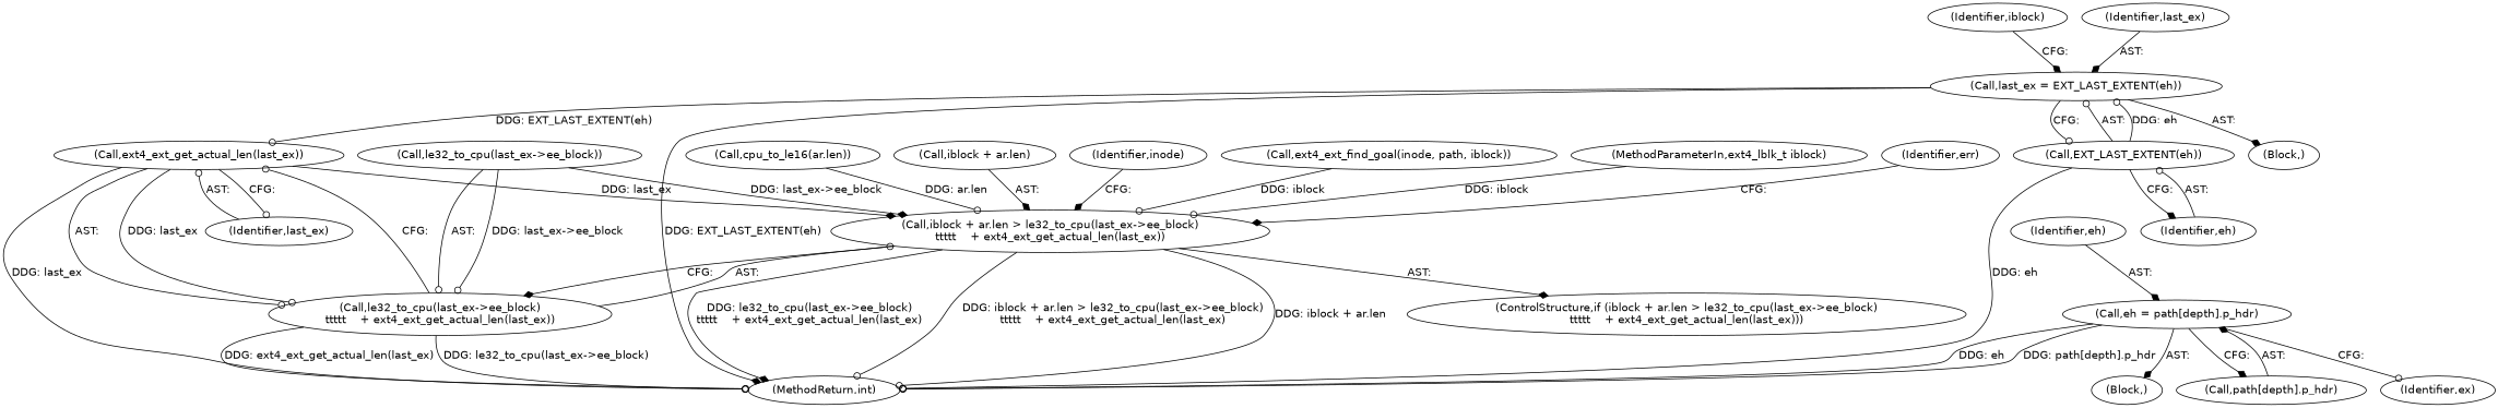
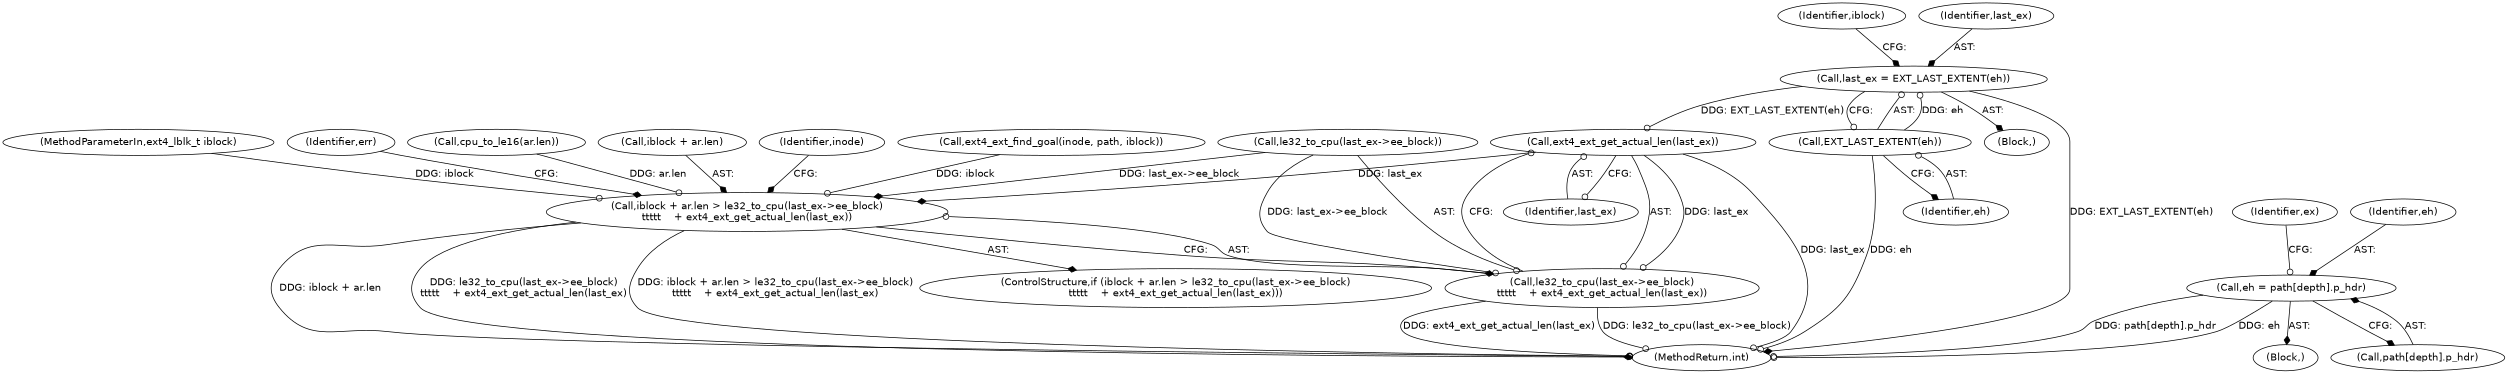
  digraph {
    fontname="DejaVu Sans"
    node [fontname="DejaVu Sans"]
    edge [arrowhead=odot fontname="DejaVu Sans"]
    n1 [label="(Call,last_ex = EXT_LAST_EXTENT(eh))"]
    n2 [label="(Call,EXT_LAST_EXTENT(eh))"]
    n3 [label="(Call,ext4_ext_get_actual_len(last_ex))"]
    n4 [label="(Block,)"]
    n5 [label="(MethodReturn,int)"]
    n6 [label="(Identifier,eh)"]
    n7 [label="(Call,iblock + ar.len > le32_to_cpu(last_ex->ee_block)\n\t\t\t\t\t    + ext4_ext_get_actual_len(last_ex))"]
    n8 [label="(Call,le32_to_cpu(last_ex->ee_block)\n\t\t\t\t\t    + ext4_ext_get_actual_len(last_ex))"]
    n9 [label="(Identifier,last_ex)"]
    n10 [label="(Call,eh = path[depth].p_hdr)"]
    n11 [label="(Block,)"]
    n12 [label="(Call,path[depth].p_hdr)"]
    n13 [label="(ControlStructure,if (iblock + ar.len > le32_to_cpu(last_ex->ee_block)\n\t\t\t\t\t    + ext4_ext_get_actual_len(last_ex)))"]
    n14 [label="(Identifier,inode)"]
    n15 [label="(Call,ext4_ext_find_goal(inode, path, iblock))"]
    n16 [label="(MethodParameterIn,ext4_lblk_t iblock)"]
    n17 [label="(Identifier,ex)"]
    n18 [label="(Call,le32_to_cpu(last_ex->ee_block))"]
    n19 [label="(Identifier,err)"]
    n20 [label="(Identifier,eh)"]
    n21 [label="(Identifier,iblock)"]
    n22 [label="(Call,cpu_to_le16(ar.len))"]
    n23 [label="(Call,iblock + ar.len)"]
    n24 [label="(Identifier,last_ex)"]
    n1 -> n2 [label="CFG: "]
    n1 -> n3 [label="DDG: EXT_LAST_EXTENT(eh)"]
    n1 -> n4 [arrowhead=diamond label="AST: "]
    n1 -> n5 [arrowhead=diamond label="DDG: EXT_LAST_EXTENT(eh)"]
    n2 -> n1 [label="AST: "]
    n2 -> n1 [label="DDG: eh"]
    n2 -> n5 [label="DDG: eh"]
    n2 -> n6 [arrowhead=diamond label="CFG: "]
    n3 -> n5 [label="DDG: last_ex"]
    n3 -> n7 [arrowhead=diamond label="DDG: last_ex"]
    n3 -> n8 [label="AST: "]
    n3 -> n8 [label="DDG: last_ex"]
    n3 -> n9 [label="CFG: "]
    n6 -> n2 [label="AST: "]
    n7 -> n5 [label="DDG: iblock + ar.len > le32_to_cpu(last_ex->ee_block)\n\t\t\t\t\t    + ext4_ext_get_actual_len(last_ex)"]
    n7 -> n5 [label="DDG: iblock + ar.len"]
    n7 -> n5 [arrowhead=diamond label="DDG: le32_to_cpu(last_ex->ee_block)\n\t\t\t\t\t    + ext4_ext_get_actual_len(last_ex)"]
    n7 -> n8 [arrowhead=diamond label="CFG: "]
    n7 -> n13 [arrowhead=diamond label="AST: "]
    n8 -> n3 [label="CFG: "]
    n8 -> n5 [label="DDG: le32_to_cpu(last_ex->ee_block)"]
    n8 -> n5 [label="DDG: ext4_ext_get_actual_len(last_ex)"]
    n8 -> n7 [label="AST: "]
    n9 -> n3 [label="AST: "]
    n10 -> n5 [label="DDG: path[depth].p_hdr"]
    n10 -> n5 [label="DDG: eh"]
    n10 -> n11 [arrowhead=diamond label="AST: "]
    n10 -> n12 [arrowhead=diamond label="CFG: "]
    n12 -> n10 [arrowhead=diamond label="AST: "]
    n14 -> n7 [arrowhead=diamond label="CFG: "]
    n15 -> n7 [label="DDG: iblock"]
    n16 -> n7 [label="DDG: iblock"]
-   n10 -> n17 [label="CFG: "]
+   n17 -> n10 [label="CFG: "]
    n18 -> n7 [arrowhead=diamond label="DDG: last_ex->ee_block"]
    n18 -> n8 [label="AST: "]
    n18 -> n8 [label="DDG: last_ex->ee_block"]
    n19 -> n7 [arrowhead=diamond label="CFG: "]
    n20 -> n10 [arrowhead=diamond label="AST: "]
    n21 -> n1 [arrowhead=diamond label="CFG: "]
    n22 -> n7 [label="DDG: ar.len"]
    n23 -> n7 [arrowhead=diamond label="AST: "]
    n24 -> n1 [arrowhead=diamond label="AST: "]
  }
